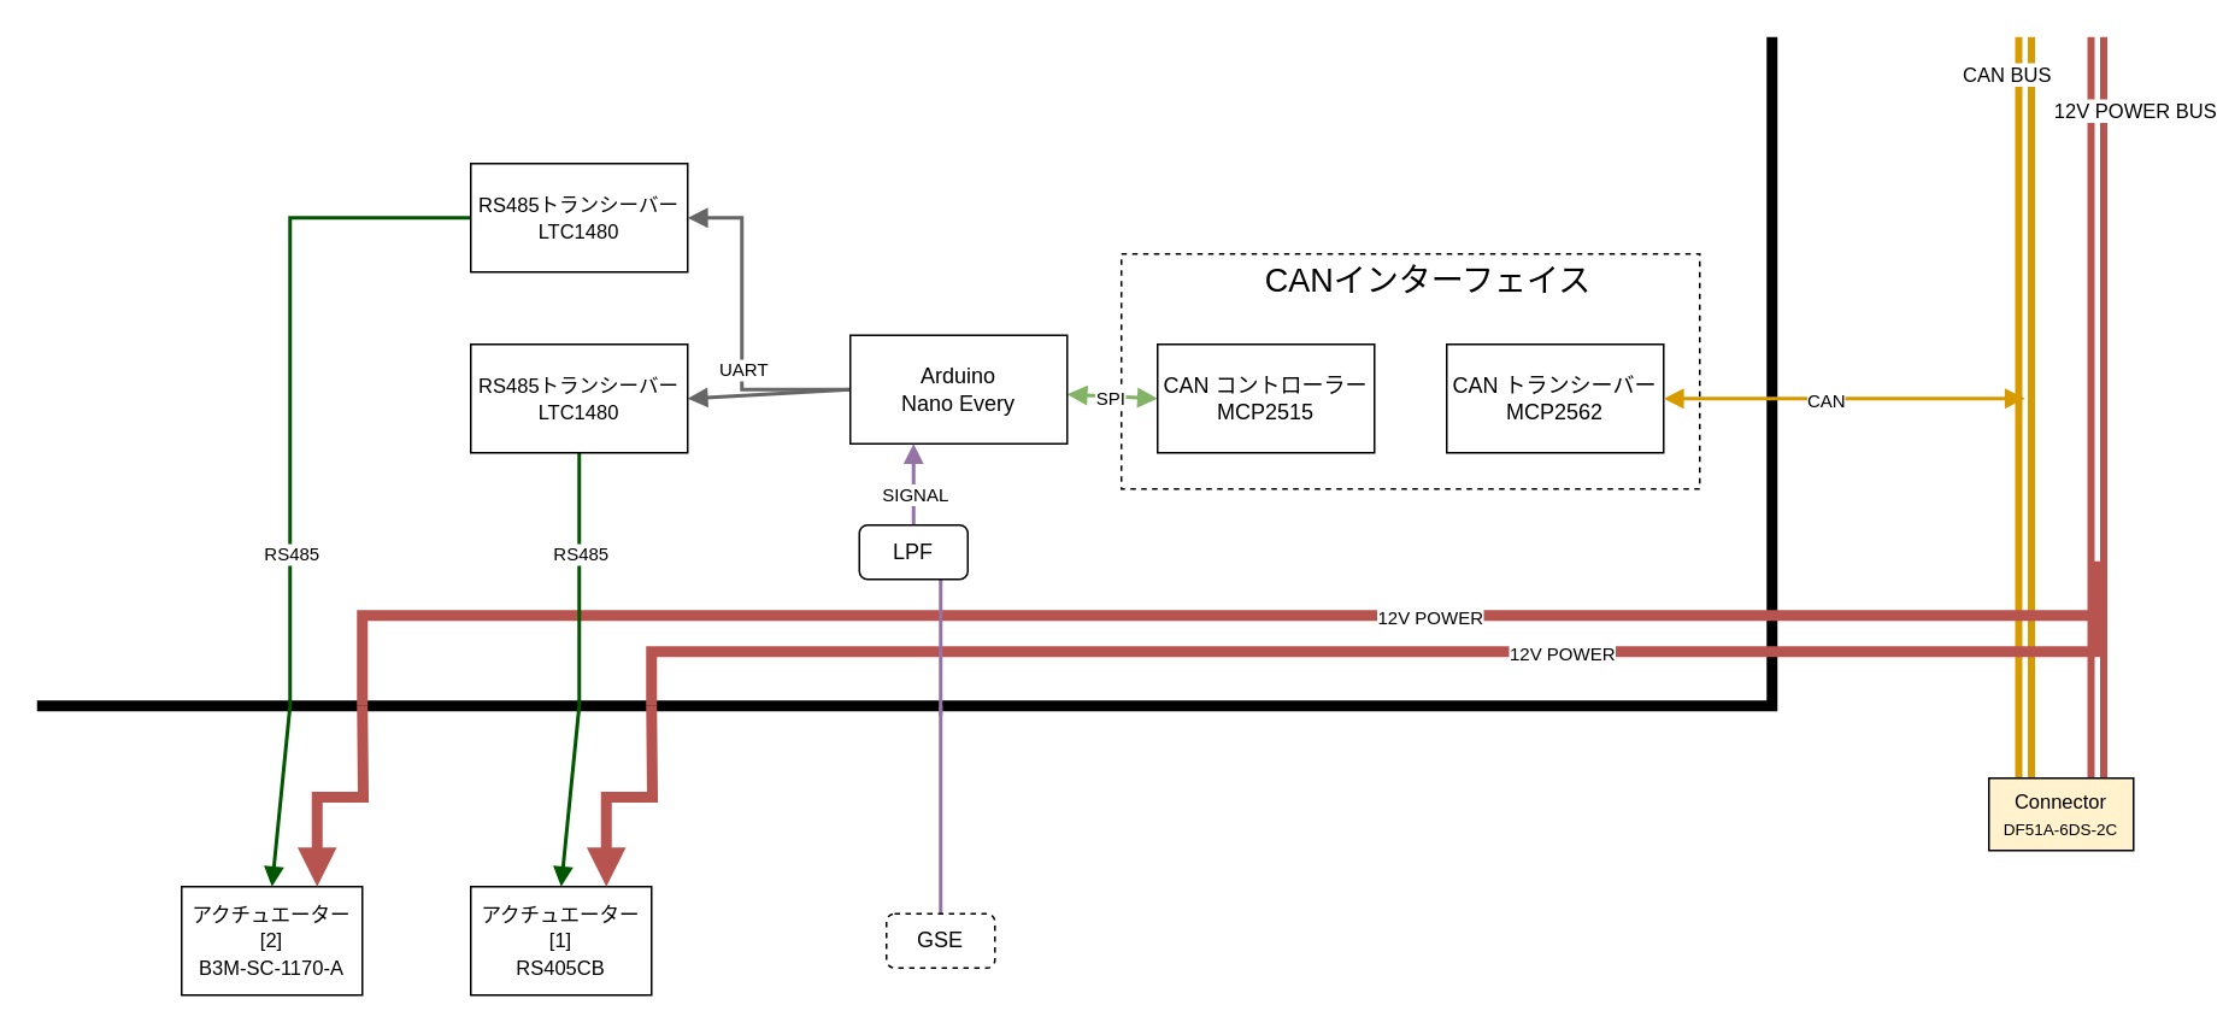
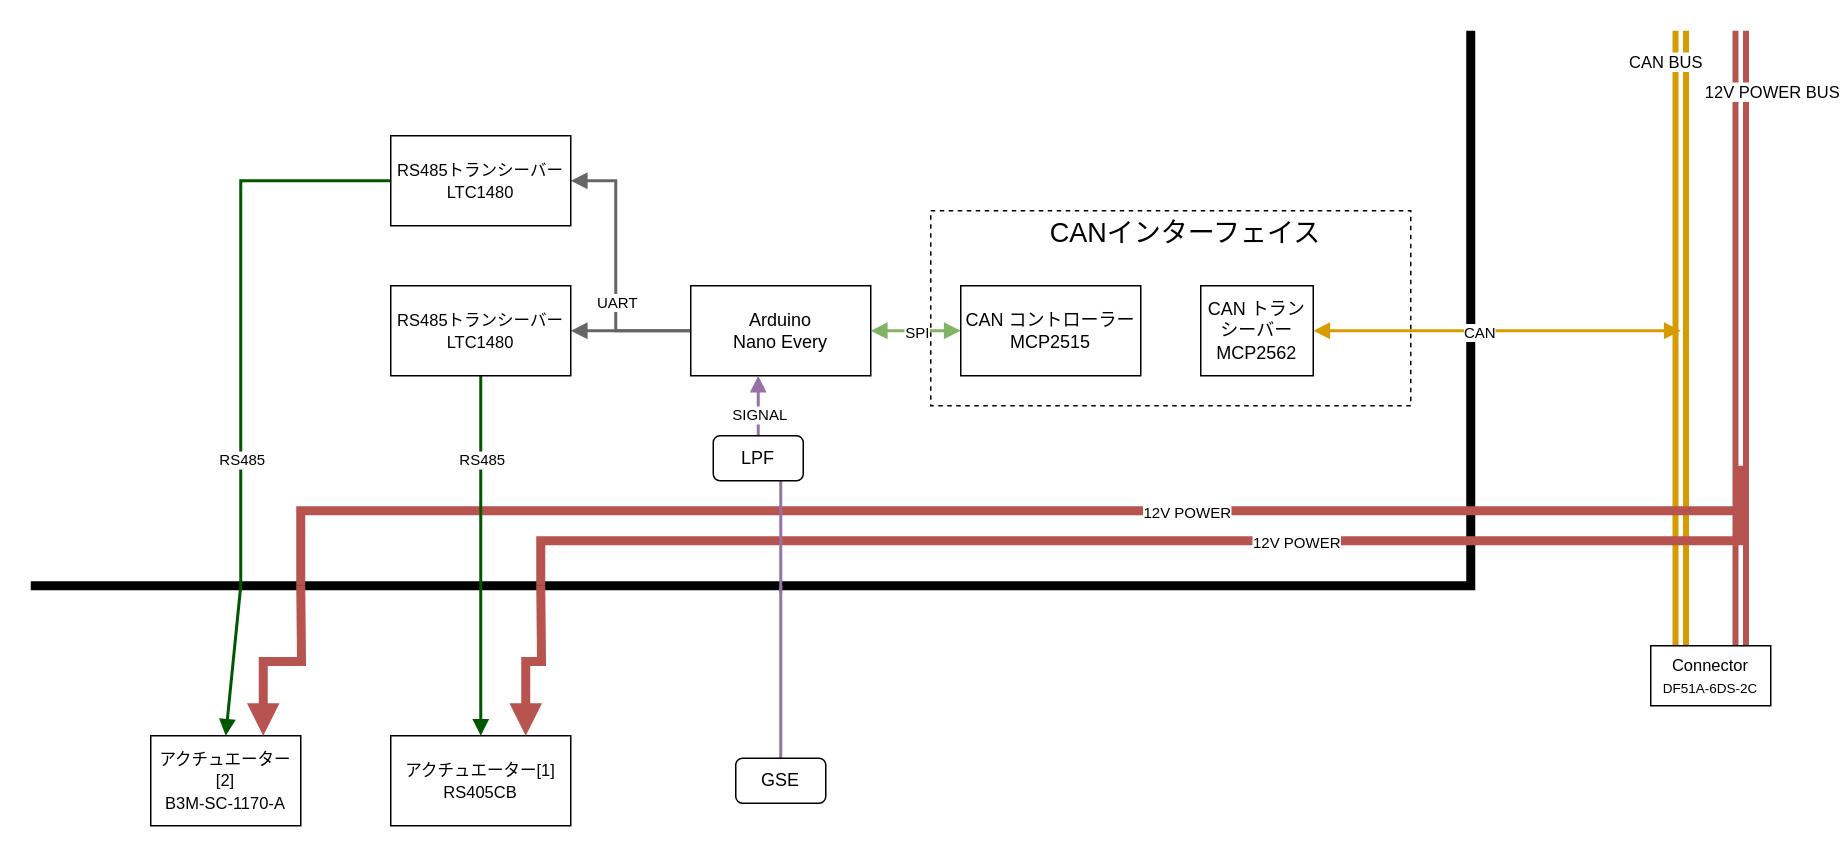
  <mxCell id="0" />
  <mxCell id="1" parent="0" />
  <mxCell id="2" value="" style="edgeStyle=none;orthogonalLoop=1;jettySize=auto;html=1;shape=link;strokeWidth=4;fillColor=#ffe6cc;strokeColor=#d79b00;" parent="1" edge="1"><mxGeometry width="80" relative="1" as="geometry"><mxPoint x="1120" y="430" as="sourcePoint" /><mxPoint x="1120" y="20" as="targetPoint" /><Array as="points" /></mxGeometry></mxCell>
  <mxCell id="3" value="&amp;nbsp;CAN BUS&amp;nbsp;" style="edgeLabel;html=1;align=center;verticalAlign=middle;resizable=0;points=[];" vertex="1" connectable="0" parent="2"><mxGeometry x="0.301" y="1" relative="1" as="geometry"><mxPoint x="-10" y="-123" as="offset" /></mxGeometry></mxCell>
  <mxCell id="4" value="" style="endArrow=none;html=1;rounded=0;strokeWidth=6;" parent="1" edge="1"><mxGeometry width="50" height="50" relative="1" as="geometry"><mxPoint x="20" y="390" as="sourcePoint" /><mxPoint x="980" y="20" as="targetPoint" /><Array as="points"><mxPoint x="980" y="390" /></Array></mxGeometry></mxCell>
  <mxCell id="5" style="edgeStyle=orthogonalEdgeStyle;rounded=0;orthogonalLoop=1;jettySize=auto;html=1;endArrow=none;endFill=0;fillColor=#f8cecc;strokeColor=#b85450;strokeWidth=6;startArrow=none;startFill=0;" parent="1" edge="1"><mxGeometry relative="1" as="geometry"><mxPoint x="1160" y="310" as="targetPoint" /><mxPoint x="200" y="390" as="sourcePoint" /><Array as="points"><mxPoint x="200" y="340" /><mxPoint x="1160" y="340" /></Array></mxGeometry></mxCell>
  <mxCell id="6" value="12V POWER" style="edgeLabel;html=1;align=center;verticalAlign=middle;resizable=0;points=[];fontSize=10;" vertex="1" connectable="0" parent="5"><mxGeometry x="0.23" y="-1" relative="1" as="geometry"><mxPoint y="-1" as="offset" /></mxGeometry></mxCell>
  <mxCell id="7" value="" style="endArrow=none;html=1;rounded=0;shape=link;fillColor=#f8cecc;strokeColor=#b85450;strokeWidth=4;" parent="1" edge="1"><mxGeometry width="50" height="50" relative="1" as="geometry"><mxPoint x="1160" y="430" as="sourcePoint" /><mxPoint x="1160" y="20" as="targetPoint" /></mxGeometry></mxCell>
  <mxCell id="8" value="&amp;nbsp;12V POWER BUS&amp;nbsp;" style="edgeLabel;html=1;align=center;verticalAlign=middle;resizable=0;points=[];" vertex="1" connectable="0" parent="7"><mxGeometry x="0.574" y="-3" relative="1" as="geometry"><mxPoint x="17" y="-47" as="offset" /></mxGeometry></mxCell>
  <mxCell id="9" style="edgeStyle=orthogonalEdgeStyle;rounded=0;orthogonalLoop=1;jettySize=auto;html=1;endArrow=none;endFill=0;fillColor=#f8cecc;strokeColor=#b85450;strokeWidth=6;startArrow=none;startFill=0;" parent="1" edge="1"><mxGeometry relative="1" as="geometry"><mxPoint x="1160" y="340" as="targetPoint" /><mxPoint x="360" y="390" as="sourcePoint" /><Array as="points"><mxPoint x="360" y="360" /><mxPoint x="1160" y="360" /></Array></mxGeometry></mxCell>
  <mxCell id="10" value="12V POWER" style="edgeLabel;html=1;align=center;verticalAlign=middle;resizable=0;points=[];fontSize=10;" vertex="1" connectable="0" parent="9"><mxGeometry x="0.332" y="-4" relative="1" as="geometry"><mxPoint x="-33" y="-4" as="offset" /></mxGeometry></mxCell>
  <mxCell id="11" value="" style="rounded=0;whiteSpace=wrap;html=1;dashed=1;" parent="1" vertex="1"><mxGeometry x="620" y="140" width="320" height="130" as="geometry" /></mxCell>
  <mxCell id="12" style="edgeStyle=none;html=1;entryX=0;entryY=0.5;entryDx=0;entryDy=0;strokeWidth=2;startArrow=block;startFill=1;endArrow=block;endFill=1;fillColor=#d5e8d4;strokeColor=#82b366;" parent="1" source="18" target="19" edge="1"><mxGeometry relative="1" as="geometry" /></mxCell>
  <mxCell id="13" value="SPI" style="edgeLabel;html=1;align=center;verticalAlign=middle;resizable=0;points=[];fontSize=10;" parent="12" vertex="1" connectable="0"><mxGeometry x="0.195" relative="1" as="geometry"><mxPoint x="-6" as="offset" /></mxGeometry></mxCell>
  <mxCell id="14" style="edgeStyle=none;html=1;entryX=1;entryY=0.5;entryDx=0;entryDy=0;strokeWidth=2;fontSize=11;startArrow=none;startFill=0;endArrow=block;endFill=1;fillColor=#f5f5f5;strokeColor=#666666;exitX=0;exitY=0.5;exitDx=0;exitDy=0;" parent="1" source="18" target="23" edge="1"><mxGeometry relative="1" as="geometry"><Array as="points" /></mxGeometry></mxCell>
  <mxCell id="15" style="edgeStyle=elbowEdgeStyle;html=1;entryX=1;entryY=0.5;entryDx=0;entryDy=0;strokeWidth=2;fontSize=11;startArrow=none;startFill=0;endArrow=block;endFill=1;fillColor=#f5f5f5;strokeColor=#666666;rounded=0;" parent="1" source="18" target="26" edge="1"><mxGeometry relative="1" as="geometry"><Array as="points"><mxPoint x="410" y="170" /></Array></mxGeometry></mxCell>
  <mxCell id="16" value="UART" style="edgeLabel;html=1;align=center;verticalAlign=middle;resizable=0;points=[];fontSize=10;" parent="15" vertex="1" connectable="0"><mxGeometry x="-0.131" relative="1" as="geometry"><mxPoint y="8" as="offset" /></mxGeometry></mxCell>
  <mxCell id="17" style="edgeStyle=elbowEdgeStyle;html=1;entryX=0.5;entryY=0;entryDx=0;entryDy=0;strokeWidth=2;fontSize=9;startArrow=none;startFill=1;endArrow=none;endFill=0;fillColor=#e1d5e7;strokeColor=#9673a6;" parent="1" source="41" edge="1"><mxGeometry relative="1" as="geometry"><mxPoint x="520" y="370" as="targetPoint" /><Array as="points"><mxPoint x="520" y="400" /></Array></mxGeometry></mxCell>
- <mxCell id="18" value="Arduino&lt;br&gt;Nano Every" style="whiteSpace=wrap;html=1;" parent="1" vertex="1"><mxGeometry x="470" y="185" width="120" height="60" as="geometry" /></mxCell>
+ <mxCell id="18" value="Arduino&lt;br&gt;Nano Every" style="whiteSpace=wrap;html=1;" parent="1" vertex="1"><mxGeometry x="460" y="190" width="120" height="60" as="geometry" /></mxCell>
  <mxCell id="19" value="CAN コントローラー&lt;br&gt;MCP2515" style="whiteSpace=wrap;html=1;" parent="1" vertex="1"><mxGeometry x="640" y="190" width="120" height="60" as="geometry" /></mxCell>
- <mxCell id="20" value="CAN トランシーバー&lt;br&gt;MCP2562" style="whiteSpace=wrap;html=1;" parent="1" vertex="1"><mxGeometry x="800" y="190" width="120" height="60" as="geometry" /></mxCell>
+ <mxCell id="20" value="CAN トランシーバー&lt;br&gt;MCP2562" style="whiteSpace=wrap;html=1;" parent="1" vertex="1"><mxGeometry x="800" y="190" width="75" height="60" as="geometry" /></mxCell>
  <mxCell id="21" style="edgeStyle=elbowEdgeStyle;html=1;strokeWidth=2;fontSize=11;startArrow=none;startFill=0;endArrow=none;endFill=0;fillColor=#008a00;strokeColor=#005700;" parent="1" source="23" edge="1"><mxGeometry relative="1" as="geometry"><mxPoint x="320" y="390" as="targetPoint" /></mxGeometry></mxCell>
  <mxCell id="22" value="RS485" style="edgeLabel;html=1;align=center;verticalAlign=middle;resizable=0;points=[];fontSize=10;" vertex="1" connectable="0" parent="21"><mxGeometry x="0.116" relative="1" as="geometry"><mxPoint y="-23" as="offset" /></mxGeometry></mxCell>
  <mxCell id="23" value="&lt;font style=&quot;font-size: 11px;&quot;&gt;RS485トランシーバー&lt;br&gt;LTC1480&lt;br&gt;&lt;/font&gt;" style="whiteSpace=wrap;html=1;" parent="1" vertex="1"><mxGeometry x="260" y="190" width="120" height="60" as="geometry" /></mxCell>
  <mxCell id="24" style="edgeStyle=elbowEdgeStyle;html=1;strokeWidth=2;fontSize=11;startArrow=none;startFill=0;endArrow=none;endFill=0;fillColor=#008a00;strokeColor=#005700;rounded=0;" parent="1" source="26" edge="1"><mxGeometry relative="1" as="geometry"><mxPoint x="160" y="390" as="targetPoint" /><Array as="points"><mxPoint x="160" y="190" /></Array></mxGeometry></mxCell>
  <mxCell id="25" value="RS485" style="edgeLabel;html=1;align=center;verticalAlign=middle;resizable=0;points=[];fontSize=10;" vertex="1" connectable="0" parent="24"><mxGeometry x="0.704" relative="1" as="geometry"><mxPoint y="-30" as="offset" /></mxGeometry></mxCell>
  <mxCell id="26" value="&lt;font style=&quot;font-size: 11px;&quot;&gt;RS485トランシーバー&lt;br&gt;LTC1480&lt;br&gt;&lt;/font&gt;" style="whiteSpace=wrap;html=1;" parent="1" vertex="1"><mxGeometry x="260" y="90" width="120" height="60" as="geometry" /></mxCell>
  <mxCell id="27" value="CANインターフェイス" style="text;html=1;strokeColor=none;fillColor=none;align=center;verticalAlign=middle;whiteSpace=wrap;rounded=0;fontSize=18;" parent="1" vertex="1"><mxGeometry x="630" y="140" width="320" height="30" as="geometry" /></mxCell>
  <mxCell id="28" value="&lt;font style=&quot;font-size: 11px;&quot;&gt;アクチュエーター[2]&lt;br&gt;B3M-SC-1170-A&lt;br&gt;&lt;/font&gt;" style="whiteSpace=wrap;html=1;" parent="1" vertex="1"><mxGeometry x="100" y="490" width="100" height="60" as="geometry" /></mxCell>
- <mxCell id="29" value="&lt;font style=&quot;font-size: 11px;&quot;&gt;アクチュエーター[1]&lt;br&gt;RS405CB&lt;br&gt;&lt;/font&gt;" style="whiteSpace=wrap;html=1;" parent="1" vertex="1"><mxGeometry x="260" y="490" width="100" height="60" as="geometry" /></mxCell>
+ <mxCell id="29" value="&lt;font style=&quot;font-size: 11px;&quot;&gt;アクチュエーター[1]&lt;br&gt;RS405CB&lt;br&gt;&lt;/font&gt;" style="whiteSpace=wrap;html=1;" parent="1" vertex="1"><mxGeometry x="260" y="490" width="120" height="60" as="geometry" /></mxCell>
  <mxCell id="30" style="edgeStyle=none;html=1;exitX=0.25;exitY=1;exitDx=0;exitDy=0;entryX=0.5;entryY=0;entryDx=0;entryDy=0;strokeWidth=2;endArrow=block;endFill=1;fillColor=#008a00;strokeColor=#005700;" parent="1" target="28" edge="1"><mxGeometry relative="1" as="geometry"><mxPoint x="160" y="390" as="sourcePoint" /></mxGeometry></mxCell>
  <mxCell id="31" style="edgeStyle=orthogonalEdgeStyle;html=1;exitX=0.75;exitY=1;exitDx=0;exitDy=0;entryX=0.75;entryY=0;entryDx=0;entryDy=0;strokeWidth=6;endArrow=block;endFill=1;fillColor=#f8cecc;strokeColor=#b85450;rounded=0;" parent="1" target="28" edge="1"><mxGeometry relative="1" as="geometry"><mxPoint x="200" y="390" as="sourcePoint" /></mxGeometry></mxCell>
  <mxCell id="32" style="edgeStyle=none;html=1;exitX=0.25;exitY=1;exitDx=0;exitDy=0;entryX=0.5;entryY=0;entryDx=0;entryDy=0;strokeWidth=2;endArrow=block;endFill=1;fillColor=#008a00;strokeColor=#005700;" parent="1" target="29" edge="1"><mxGeometry relative="1" as="geometry"><mxPoint x="320" y="390" as="sourcePoint" /></mxGeometry></mxCell>
  <mxCell id="33" style="edgeStyle=orthogonalEdgeStyle;html=1;exitX=0.75;exitY=1;exitDx=0;exitDy=0;strokeWidth=6;endArrow=block;endFill=1;fillColor=#f8cecc;strokeColor=#b85450;entryX=0.75;entryY=0;entryDx=0;entryDy=0;rounded=0;" parent="1" target="29" edge="1"><mxGeometry relative="1" as="geometry"><mxPoint x="360" y="480" as="targetPoint" /><mxPoint x="360" y="390" as="sourcePoint" /></mxGeometry></mxCell>
  <mxCell id="34" style="edgeStyle=orthogonalEdgeStyle;html=1;entryX=0.5;entryY=1;entryDx=0;entryDy=0;strokeWidth=2;startArrow=none;startFill=0;endArrow=none;endFill=0;fillColor=#e1d5e7;strokeColor=#9673a6;" parent="1" source="35" edge="1"><mxGeometry relative="1" as="geometry"><mxPoint x="520" y="390" as="targetPoint" /></mxGeometry></mxCell>
- <mxCell id="35" value="GSE" style="rounded=1;whiteSpace=wrap;html=1;dashed=1;" parent="1" vertex="1"><mxGeometry x="490" y="505" width="60" height="30" as="geometry" /></mxCell>
- <mxCell id="36" value="&lt;font style=&quot;&quot;&gt;&lt;span style=&quot;font-size: 11px;&quot;&gt;Connector&lt;/span&gt;&lt;br&gt;&lt;font style=&quot;font-size: 9px;&quot;&gt;DF51A-6DS-2C&lt;/font&gt;&lt;br&gt;&lt;/font&gt;" style="rounded=0;whiteSpace=wrap;html=1;fillColor=#fff2cc;" vertex="1" parent="1"><mxGeometry x="1100" y="430" width="80" height="40" as="geometry" /></mxCell>
+ <mxCell id="35" value="GSE" style="rounded=1;whiteSpace=wrap;html=1;" parent="1" vertex="1"><mxGeometry x="490" y="505" width="60" height="30" as="geometry" /></mxCell>
+ <mxCell id="36" value="&lt;font style=&quot;&quot;&gt;&lt;span style=&quot;font-size: 11px;&quot;&gt;Connector&lt;/span&gt;&lt;br&gt;&lt;font style=&quot;font-size: 9px;&quot;&gt;DF51A-6DS-2C&lt;/font&gt;&lt;br&gt;&lt;/font&gt;" style="rounded=0;whiteSpace=wrap;html=1;" vertex="1" parent="1"><mxGeometry x="1100" y="430" width="80" height="40" as="geometry" /></mxCell>
  <mxCell id="37" style="edgeStyle=none;html=1;strokeWidth=2;endArrow=block;endFill=1;fillColor=#ffe6cc;strokeColor=#d79b00;startArrow=block;startFill=1;exitX=1;exitY=0.5;exitDx=0;exitDy=0;" edge="1" parent="1" source="20"><mxGeometry relative="1" as="geometry"><mxPoint x="1120" y="220" as="targetPoint" /><mxPoint x="1020" y="219.97" as="sourcePoint" /></mxGeometry></mxCell>
  <mxCell id="38" value="CAN" style="edgeLabel;html=1;align=center;verticalAlign=middle;resizable=0;points=[];fontSize=10;" vertex="1" connectable="0" parent="37"><mxGeometry x="-0.106" relative="1" as="geometry"><mxPoint as="offset" /></mxGeometry></mxCell>
  <mxCell id="39" value="" style="edgeStyle=elbowEdgeStyle;html=1;entryX=0.5;entryY=0;entryDx=0;entryDy=0;strokeWidth=2;fontSize=9;startArrow=block;startFill=1;endArrow=none;endFill=0;fillColor=#e1d5e7;strokeColor=#9673a6;" edge="1" parent="1" source="18" target="41"><mxGeometry relative="1" as="geometry"><mxPoint x="520.077" y="250" as="sourcePoint" /><mxPoint x="520" y="370" as="targetPoint" /></mxGeometry></mxCell>
  <mxCell id="40" value="&lt;font style=&quot;font-size: 10px;&quot;&gt;SIGNAL&lt;/font&gt;" style="edgeLabel;html=1;align=center;verticalAlign=middle;resizable=0;points=[];fontSize=9;" vertex="1" connectable="0" parent="39"><mxGeometry x="-0.306" y="2" relative="1" as="geometry"><mxPoint x="-2" y="11" as="offset" /></mxGeometry></mxCell>
  <mxCell id="41" value="LPF" style="rounded=1;whiteSpace=wrap;html=1;" vertex="1" parent="1"><mxGeometry x="475" y="290" width="60" height="30" as="geometry" /></mxCell>
